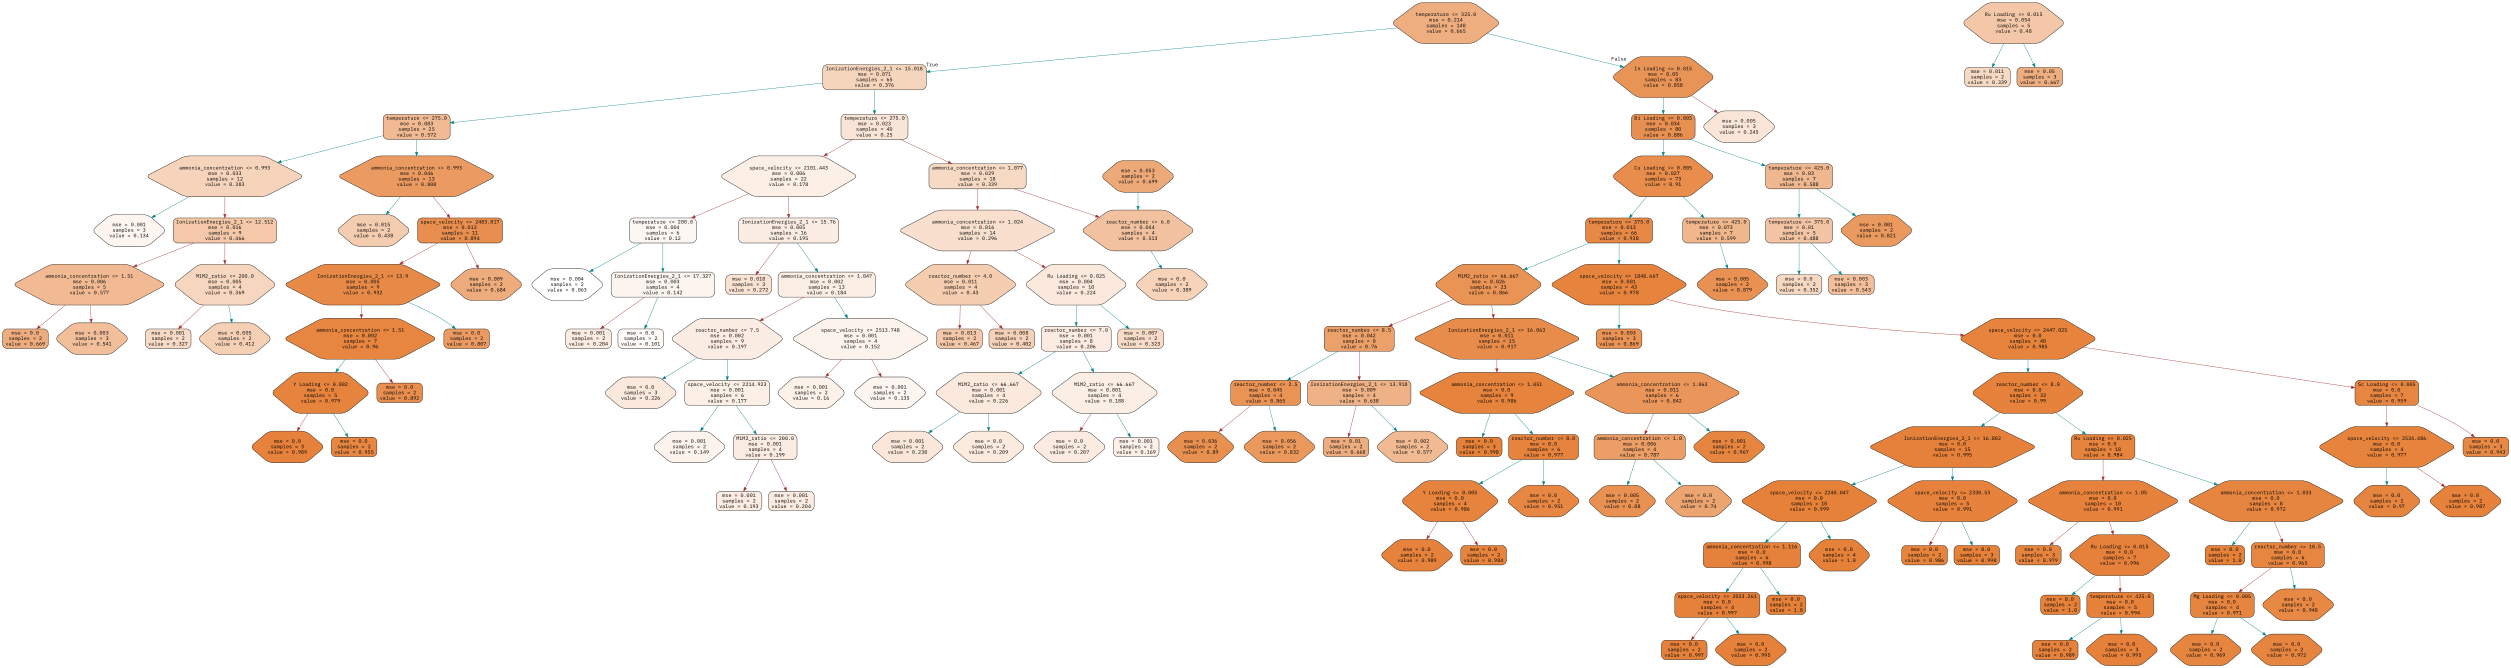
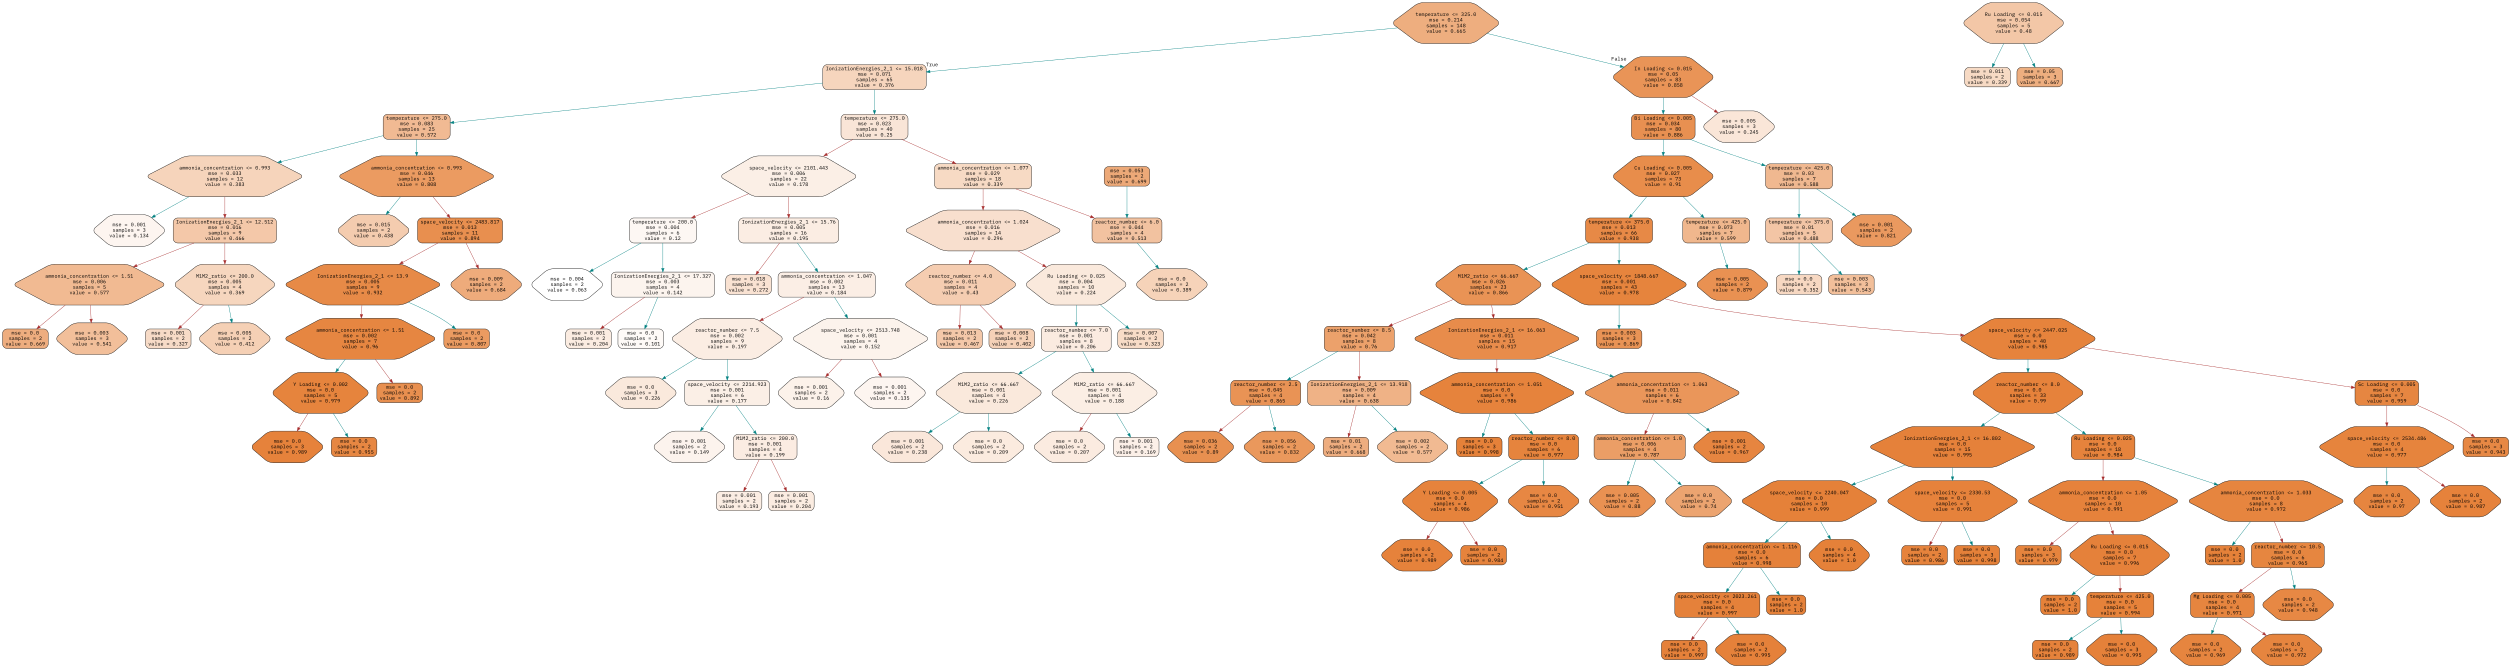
  digraph {
    fontname="IBM Plex Mono"
    node [color=black fillcolor="#e58139fc" fontname="IBM Plex Mono" shape=hexagon style="filled, rounded"]
    edge [color=teal fontname="IBM Plex Mono"]
    n1 [fillcolor="#e58139a4" label="temperature <= 325.0\nmse = 0.214\nsamples = 148\nvalue = 0.665"]
    n2 [fillcolor="#e5813955" label="IonizationEnergies_2_1 <= 15.018\nmse = 0.071\nsamples = 65\nvalue = 0.376" shape=box]
    n3 [fillcolor="#e58139d8" label="In Loading <= 0.015\nmse = 0.05\nsamples = 83\nvalue = 0.858"]
    n4 [fillcolor="#e581398b" label="temperature <= 275.0\nmse = 0.083\nsamples = 25\nvalue = 0.572" shape=box]
    n5 [fillcolor="#e5813933" label="temperature <= 275.0\nmse = 0.023\nsamples = 40\nvalue = 0.25" shape=box]
    n6 [fillcolor="#e58139e0" label="Bi Loading <= 0.005\nmse = 0.034\nsamples = 80\nvalue = 0.886" shape=box]
    n7 [fillcolor="#e5813931" label="mse = 0.005\nsamples = 3\nvalue = 0.245"]
    n8 [fillcolor="#e5813957" label="ammonia_concentration <= 0.993\nmse = 0.033\nsamples = 12\nvalue = 0.383"]
    n9 [fillcolor="#e58139cb" label="ammonia_concentration <= 0.993\nmse = 0.046\nsamples = 13\nvalue = 0.808"]
    n10 [fillcolor="#e581391f" label="space_velocity <= 2101.443\nmse = 0.006\nsamples = 22\nvalue = 0.178"]
    n11 [fillcolor="#e581394b" label="ammonia_concentration <= 1.077\nmse = 0.029\nsamples = 18\nvalue = 0.339" shape=box]
    n12 [fillcolor="#e5813913" label="mse = 0.001\nsamples = 3\nvalue = 0.134"]
    n13 [fillcolor="#e581396e" label="IonizationEnergies_2_1 <= 12.512\nmse = 0.016\nsamples = 9\nvalue = 0.466" shape=box]
    n14 [fillcolor="#e5813966" label="mse = 0.015\nsamples = 2\nvalue = 0.438"]
    n15 [fillcolor="#e58139e2" label="space_velocity <= 2483.817\nmse = 0.013\nsamples = 11\nvalue = 0.894" shape=box]
    n16 [fillcolor="#e581398c" label="ammonia_concentration <= 1.51\nmse = 0.006\nsamples = 5\nvalue = 0.577"]
    n17 [fillcolor="#e5813953" label="M1M2_ratio <= 200.0\nmse = 0.005\nsamples = 4\nvalue = 0.369"]
    n18 [fillcolor="#e58139a5" label="mse = 0.0\nsamples = 2\nvalue = 0.669" shape=box]
    n19 [fillcolor="#e5813982" label="mse = 0.003\nsamples = 3\nvalue = 0.541"]
    n20 [fillcolor="#e5813948" label="mse = 0.001\nsamples = 2\nvalue = 0.327" shape=box]
    n21 [fillcolor="#e581395f" label="mse = 0.005\nsamples = 2\nvalue = 0.412"]
    n22 [fillcolor="#e58139ed" label="IonizationEnergies_2_1 <= 13.9\nmse = 0.005\nsamples = 9\nvalue = 0.932"]
    n23 [fillcolor="#e58139a9" label="mse = 0.009\nsamples = 2\nvalue = 0.684"]
    n24 [fillcolor="#e58139f4" label="ammonia_concentration <= 1.51\nmse = 0.002\nsamples = 7\nvalue = 0.96"]
    n25 [fillcolor="#e58139cb" label="mse = 0.0\nsamples = 2\nvalue = 0.807" shape=box]
    n26 [fillcolor="#e58139f9" label="Y Loading <= 0.002\nmse = 0.0\nsamples = 5\nvalue = 0.979"]
    n27 [fillcolor="#e58139e2" label="mse = 0.0\nsamples = 2\nvalue = 0.892" shape=box]
    n28 [label="mse = 0.0\nsamples = 3\nvalue = 0.989"]
    n29 [fillcolor="#e58139f3" label="mse = 0.0\nsamples = 2\nvalue = 0.955" shape=box]
    n30 [fillcolor="#e581390f" label="temperature <= 200.0\nmse = 0.004\nsamples = 6\nvalue = 0.12" shape=box]
    n31 [fillcolor="#e5813924" label="IonizationEnergies_2_1 <= 15.76\nmse = 0.005\nsamples = 16\nvalue = 0.195" shape=box]
    n32 [fillcolor="#e581393f" label="ammonia_concentration <= 1.024\nmse = 0.016\nsamples = 14\nvalue = 0.296"]
-   n33 [fillcolor="#e581397a" label="reactor_number <= 6.0\nmse = 0.044\nsamples = 4\nvalue = 0.513"]
+   n33 [fillcolor="#e581397a" label="reactor_number <= 6.0\nmse = 0.044\nsamples = 4\nvalue = 0.513" shape=box]
    n34 [fillcolor="#e5813900" label="mse = 0.004\nsamples = 2\nvalue = 0.063"]
    n35 [fillcolor="#e5813915" label="IonizationEnergies_2_1 <= 17.327\nmse = 0.003\nsamples = 4\nvalue = 0.142" shape=box]
    n36 [fillcolor="#e5813939" label="mse = 0.018\nsamples = 3\nvalue = 0.272" shape=box]
    n37 [fillcolor="#e5813921" label="ammonia_concentration <= 1.047\nmse = 0.002\nsamples = 13\nvalue = 0.184" shape=box]
    n38 [fillcolor="#e5813926" label="mse = 0.001\nsamples = 2\nvalue = 0.204" shape=box]
    n39 [fillcolor="#e581390a" label="mse = 0.0\nsamples = 2\nvalue = 0.101" shape=box]
    n40 [fillcolor="#e5813924" label="reactor_number <= 7.5\nmse = 0.002\nsamples = 9\nvalue = 0.197"]
    n41 [fillcolor="#e5813918" label="space_velocity <= 2513.748\nmse = 0.001\nsamples = 4\nvalue = 0.152"]
    n42 [fillcolor="#e581392c" label="mse = 0.0\nsamples = 3\nvalue = 0.226"]
    n43 [fillcolor="#e581391f" label="space_velocity <= 2214.923\nmse = 0.001\nsamples = 6\nvalue = 0.177" shape=box]
    n44 [fillcolor="#e581391a" label="mse = 0.001\nsamples = 2\nvalue = 0.16"]
    n45 [fillcolor="#e5813913" label="mse = 0.001\nsamples = 2\nvalue = 0.135"]
    n46 [fillcolor="#e5813917" label="mse = 0.001\nsamples = 2\nvalue = 0.149"]
    n47 [fillcolor="#e5813925" label="M1M2_ratio <= 200.0\nmse = 0.001\nsamples = 4\nvalue = 0.199" shape=box]
    n48 [fillcolor="#e5813923" label="mse = 0.001\nsamples = 2\nvalue = 0.193" shape=box]
    n49 [fillcolor="#e5813926" label="mse = 0.001\nsamples = 2\nvalue = 0.204" shape=box]
    n50 [fillcolor="#e5813964" label="reactor_number <= 4.0\nmse = 0.011\nsamples = 4\nvalue = 0.43"]
    n51 [fillcolor="#e581392c" label="Ru Loading <= 0.025\nmse = 0.004\nsamples = 10\nvalue = 0.224"]
    n52 [fillcolor="#e5813959" label="mse = 0.0\nsamples = 2\nvalue = 0.389"]
    n53 [fillcolor="#e581396e" label="mse = 0.013\nsamples = 2\nvalue = 0.467" shape=box]
    n54 [fillcolor="#e581395c" label="mse = 0.008\nsamples = 2\nvalue = 0.402" shape=box]
    n55 [fillcolor="#e5813927" label="reactor_number <= 7.0\nmse = 0.001\nsamples = 8\nvalue = 0.206" shape=box]
    n56 [fillcolor="#e5813947" label="mse = 0.007\nsamples = 2\nvalue = 0.323" shape=box]
    n57 [fillcolor="#e581392c" label="M1M2_ratio <= 66.667\nmse = 0.001\nsamples = 4\nvalue = 0.226"]
    n58 [fillcolor="#e5813922" label="M1M2_ratio <= 66.667\nmse = 0.001\nsamples = 4\nvalue = 0.188"]
    n59 [fillcolor="#e581392f" label="mse = 0.001\nsamples = 2\nvalue = 0.238"]
    n60 [fillcolor="#e5813928" label="mse = 0.0\nsamples = 2\nvalue = 0.209"]
    n61 [fillcolor="#e5813927" label="mse = 0.0\nsamples = 2\nvalue = 0.207"]
    n62 [fillcolor="#e581391d" label="mse = 0.001\nsamples = 2\nvalue = 0.169" shape=box]
-   n63 [fillcolor="#e58139ad" label="mse = 0.053\nsamples = 2\nvalue = 0.699"]
+   n63 [fillcolor="#e58139ad" label="mse = 0.053\nsamples = 2\nvalue = 0.699" shape=box]
    n64 [fillcolor="#e58139e7" label="Cu Loading <= 0.005\nmse = 0.027\nsamples = 73\nvalue = 0.91"]
    n65 [fillcolor="#e581398f" label="temperature <= 425.0\nmse = 0.03\nsamples = 7\nvalue = 0.588" shape=box]
    n66 [fillcolor="#e58139ee" label="temperature <= 375.0\nmse = 0.013\nsamples = 66\nvalue = 0.938" shape=box]
    n67 [fillcolor="#e5813992" label="temperature <= 425.0\nmse = 0.073\nsamples = 7\nvalue = 0.599" shape=box]
    n68 [fillcolor="#e5813974" label="temperature <= 375.0\nmse = 0.01\nsamples = 5\nvalue = 0.488" shape=box]
    n69 [fillcolor="#e58139ce" label="mse = 0.001\nsamples = 2\nvalue = 0.821"]
    n70 [fillcolor="#e58139db" label="M1M2_ratio <= 66.667\nmse = 0.026\nsamples = 23\nvalue = 0.866"]
    n71 [fillcolor="#e58139f9" label="space_velocity <= 1848.667\nmse = 0.001\nsamples = 43\nvalue = 0.978"]
    n72 [fillcolor="#e58139de" label="mse = 0.005\nsamples = 2\nvalue = 0.879"]
    n73 [fillcolor="#e58139be" label="reactor_number <= 8.5\nmse = 0.042\nsamples = 8\nvalue = 0.76" shape=box]
    n74 [fillcolor="#e58139e8" label="IonizationEnergies_2_1 <= 16.063\nmse = 0.011\nsamples = 15\nvalue = 0.917"]
    n75 [fillcolor="#e58139db" label="mse = 0.003\nsamples = 3\nvalue = 0.869" shape=box]
    n76 [fillcolor="#e58139fb" label="space_velocity <= 2447.025\nmse = 0.0\nsamples = 40\nvalue = 0.985"]
    n77 [fillcolor="#e58139da" label="reactor_number <= 2.5\nmse = 0.045\nsamples = 4\nvalue = 0.865" shape=box]
    n78 [fillcolor="#e581399c" label="IonizationEnergies_2_1 <= 13.918\nmse = 0.009\nsamples = 4\nvalue = 0.638" shape=box]
    n79 [fillcolor="#e58139fb" label="ammonia_concentration <= 1.051\nmse = 0.0\nsamples = 9\nvalue = 0.986"]
    n80 [fillcolor="#e58139d4" label="ammonia_concentration <= 1.063\nmse = 0.011\nsamples = 6\nvalue = 0.842"]
    n81 [fillcolor="#e58139e1" label="mse = 0.036\nsamples = 2\nvalue = 0.89"]
    n82 [fillcolor="#e58139d1" label="mse = 0.056\nsamples = 2\nvalue = 0.832"]
    n83 [fillcolor="#e58139a5" label="mse = 0.01\nsamples = 2\nvalue = 0.668" shape=box]
    n84 [fillcolor="#e581398c" label="mse = 0.002\nsamples = 2\nvalue = 0.577"]
    n85 [fillcolor="#e58139ff" label="mse = 0.0\nsamples = 3\nvalue = 0.998" shape=box]
    n86 [fillcolor="#e58139f9" label="reactor_number <= 8.0\nmse = 0.0\nsamples = 6\nvalue = 0.977" shape=box]
    n87 [fillcolor="#e58139c5" label="ammonia_concentration <= 1.0\nmse = 0.006\nsamples = 4\nvalue = 0.787" shape=box]
    n88 [fillcolor="#e58139f6" label="mse = 0.001\nsamples = 2\nvalue = 0.967"]
    n89 [fillcolor="#e58139fb" label="Y Loading <= 0.005\nmse = 0.0\nsamples = 4\nvalue = 0.986"]
    n90 [fillcolor="#e58139f2" label="mse = 0.0\nsamples = 2\nvalue = 0.951"]
    n91 [label="mse = 0.0\nsamples = 2\nvalue = 0.989"]
    n92 [fillcolor="#e58139fb" label="mse = 0.0\nsamples = 2\nvalue = 0.984" shape=box]
    n93 [fillcolor="#e58139de" label="mse = 0.005\nsamples = 2\nvalue = 0.88"]
    n94 [fillcolor="#e58139b8" label="mse = 0.0\nsamples = 2\nvalue = 0.74"]
    n95 [label="reactor_number <= 8.0\nmse = 0.0\nsamples = 33\nvalue = 0.99"]
    n96 [fillcolor="#e58139f4" label="Sc Loading <= 0.005\nmse = 0.0\nsamples = 7\nvalue = 0.959" shape=box]
    n97 [fillcolor="#e58139fe" label="IonizationEnergies_2_1 <= 16.802\nmse = 0.0\nsamples = 15\nvalue = 0.995"]
    n98 [fillcolor="#e58139fb" label="Ru Loading <= 0.025\nmse = 0.0\nsamples = 18\nvalue = 0.984" shape=box]
    n99 [fillcolor="#e58139f9" label="space_velocity <= 2534.486\nmse = 0.0\nsamples = 4\nvalue = 0.977"]
    n100 [fillcolor="#e58139f0" label="mse = 0.0\nsamples = 3\nvalue = 0.943" shape=box]
    n101 [fillcolor="#e58139ff" label="space_velocity <= 2240.047\nmse = 0.0\nsamples = 10\nvalue = 0.999"]
    n102 [label="space_velocity <= 2330.53\nmse = 0.0\nsamples = 5\nvalue = 0.991"]
    n103 [label="ammonia_concentration <= 1.05\nmse = 0.0\nsamples = 10\nvalue = 0.991"]
    n104 [fillcolor="#e58139f7" label="ammonia_concentration <= 1.033\nmse = 0.0\nsamples = 8\nvalue = 0.972"]
    n105 [fillcolor="#e58139fe" label="ammonia_concentration <= 1.116\nmse = 0.0\nsamples = 6\nvalue = 0.998" shape=box]
    n106 [fillcolor="#e58139ff" label="mse = 0.0\nsamples = 4\nvalue = 1.0"]
    n107 [fillcolor="#e58139fb" label="mse = 0.0\nsamples = 2\nvalue = 0.986" shape=box]
    n108 [fillcolor="#e58139ff" label="mse = 0.0\nsamples = 3\nvalue = 0.998" shape=box]
    n109 [fillcolor="#e58139fe" label="space_velocity <= 2023.261\nmse = 0.0\nsamples = 4\nvalue = 0.997" shape=box]
    n110 [fillcolor="#e58139ff" label="mse = 0.0\nsamples = 2\nvalue = 1.0" shape=box]
    n111 [fillcolor="#e58139fe" label="mse = 0.0\nsamples = 2\nvalue = 0.997" shape=box]
    n112 [fillcolor="#e58139fe" label="mse = 0.0\nsamples = 2\nvalue = 0.995"]
    n113 [fillcolor="#e58139f9" label="mse = 0.0\nsamples = 3\nvalue = 0.979" shape=box]
    n114 [fillcolor="#e58139fe" label="Ru Loading <= 0.015\nmse = 0.0\nsamples = 7\nvalue = 0.996"]
    n115 [fillcolor="#e58139ff" label="mse = 0.0\nsamples = 2\nvalue = 1.0" shape=box]
    n116 [fillcolor="#e58139f5" label="reactor_number <= 10.5\nmse = 0.0\nsamples = 6\nvalue = 0.965" shape=box]
    n117 [fillcolor="#e58139ff" label="mse = 0.0\nsamples = 2\nvalue = 1.0" shape=box]
    n118 [fillcolor="#e58139fd" label="temperature <= 425.0\nmse = 0.0\nsamples = 5\nvalue = 0.994" shape=box]
    n119 [label="mse = 0.0\nsamples = 2\nvalue = 0.989" shape=box]
    n120 [fillcolor="#e58139fe" label="mse = 0.0\nsamples = 3\nvalue = 0.995"]
    n121 [fillcolor="#e58139f7" label="Mg Loading <= 0.005\nmse = 0.0\nsamples = 4\nvalue = 0.971" shape=box]
    n122 [fillcolor="#e58139f1" label="mse = 0.0\nsamples = 2\nvalue = 0.948"]
    n123 [fillcolor="#e58139f7" label="mse = 0.0\nsamples = 2\nvalue = 0.969"]
    n124 [fillcolor="#e58139f7" label="mse = 0.0\nsamples = 2\nvalue = 0.972"]
    n125 [fillcolor="#e58139f7" label="mse = 0.0\nsamples = 2\nvalue = 0.97"]
    n126 [label="mse = 0.0\nsamples = 2\nvalue = 0.987"]
    n127 [fillcolor="#e5813971" label="Ru Loading <= 0.015\nmse = 0.054\nsamples = 5\nvalue = 0.48"]
    n128 [fillcolor="#e581394b" label="mse = 0.011\nsamples = 2\nvalue = 0.339" shape=box]
    n129 [fillcolor="#e58139a4" label="mse = 0.05\nsamples = 3\nvalue = 0.667" shape=box]
    n130 [fillcolor="#e581394e" label="mse = 0.0\nsamples = 2\nvalue = 0.352" shape=box]
    n131 [fillcolor="#e5813982" label="mse = 0.003\nsamples = 3\nvalue = 0.543" shape=box]
    n1 -> n2 [headlabel=True labelangle=45 labeldistance=2.5]
    n1 -> n3 [headlabel=False labelangle=-45 labeldistance=2.5]
    n2 -> n4
    n2 -> n5
    n3 -> n6
    n3 -> n7 [color=brown]
    n4 -> n8
    n4 -> n9
    n5 -> n10 [color=brown]
    n5 -> n11 [color=brown]
    n6 -> n64
    n6 -> n65
    n8 -> n12
    n8 -> n13 [color=brown]
    n9 -> n14
    n9 -> n15 [color=brown]
    n10 -> n30 [color=brown]
    n10 -> n31 [color=brown]
    n11 -> n32 [color=brown]
    n11 -> n33 [color=brown]
    n13 -> n16 [color=brown]
    n13 -> n17 [color=brown]
    n15 -> n22 [color=brown]
    n15 -> n23 [color=brown]
    n16 -> n18 [color=brown]
    n16 -> n19 [color=brown]
    n17 -> n20 [color=brown]
    n17 -> n21
    n22 -> n24 [color=brown]
    n22 -> n25
    n24 -> n26
    n24 -> n27 [color=brown]
    n26 -> n28 [color=brown]
    n26 -> n29
    n30 -> n34
    n30 -> n35
    n31 -> n36 [color=brown]
    n31 -> n37
    n32 -> n50 [color=brown]
    n32 -> n51 [color=brown]
    n33 -> n52
    n35 -> n38 [color=brown]
    n35 -> n39
    n37 -> n40 [color=brown]
    n37 -> n41
    n40 -> n42
    n40 -> n43
    n41 -> n44 [color=brown]
    n41 -> n45 [color=brown]
    n43 -> n46
    n43 -> n47
    n47 -> n48 [color=brown]
    n47 -> n49 [color=brown]
    n50 -> n53 [color=brown]
    n50 -> n54 [color=brown]
    n51 -> n55
    n51 -> n56
    n55 -> n57
    n55 -> n58
    n57 -> n59
    n57 -> n60
    n58 -> n61 [color=brown]
    n58 -> n62
    n63 -> n33
    n64 -> n66
    n64 -> n67
    n65 -> n68
    n65 -> n69
    n66 -> n70
    n66 -> n71
    n67 -> n72
    n68 -> n130
    n68 -> n131
    n70 -> n73 [color=brown]
    n70 -> n74 [color=brown]
    n71 -> n75
    n71 -> n76 [color=brown]
    n73 -> n77
    n73 -> n78 [color=brown]
    n74 -> n79 [color=brown]
    n74 -> n80
    n76 -> n95
    n76 -> n96 [color=brown]
    n77 -> n81 [color=brown]
    n77 -> n82
    n78 -> n83 [color=brown]
    n78 -> n84
    n79 -> n85
    n79 -> n86
    n80 -> n87 [color=brown]
    n80 -> n88
    n86 -> n89
    n86 -> n90
    n87 -> n93
    n87 -> n94
    n89 -> n91 [color=brown]
    n89 -> n92 [color=brown]
    n95 -> n97
    n95 -> n98
    n96 -> n99 [color=brown]
    n96 -> n100 [color=brown]
    n97 -> n101
    n97 -> n102
    n98 -> n103 [color=brown]
    n98 -> n104
    n99 -> n125
    n99 -> n126 [color=brown]
    n101 -> n105
    n101 -> n106
    n102 -> n107 [color=brown]
    n102 -> n108
    n103 -> n113 [color=brown]
    n103 -> n114 [color=brown]
    n104 -> n115
    n104 -> n116 [color=brown]
    n105 -> n109
    n105 -> n110
    n109 -> n111 [color=brown]
    n109 -> n112
    n114 -> n117
    n114 -> n118 [color=brown]
    n116 -> n121 [color=brown]
    n116 -> n122
    n118 -> n119
    n118 -> n120
    n121 -> n123
-   n121 -> n124
+   n121 -> n124 [color=brown]
    n127 -> n128
    n127 -> n129
  }
